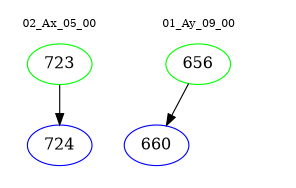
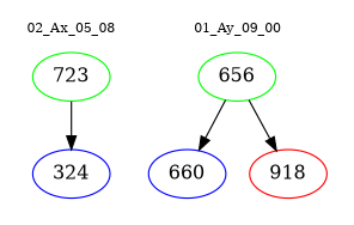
  digraph {
    node [color=green]
    edge [color=black]
    n1 [label=723]
-   n2 [color=blue label=724]
+   n2 [color=blue label=324]
    n3 [label=656]
    n4 [color=blue label=660]
+   n5 [color=red label=918]
    subgraph cluster_1 {
      color=white
      fontsize=10
-     label="02_Ax_05_00"
+     label="02_Ax_05_08"
      n1
      n2
    }
    subgraph cluster_2 {
      color=white
      fontsize=10
      label="01_Ay_09_00"
      n3
      n4
+     n5
    }
    n1 -> n2
    n3 -> n4
+   n3 -> n5
  }
